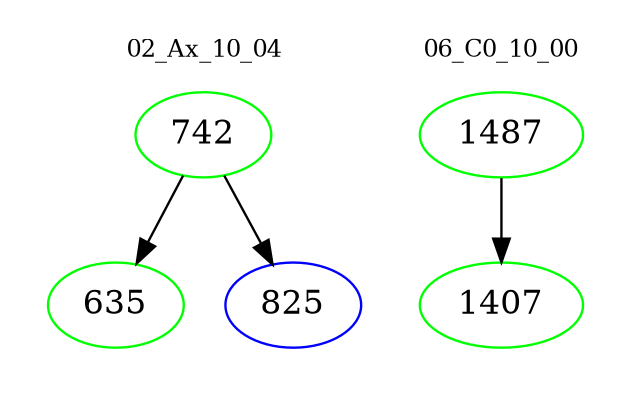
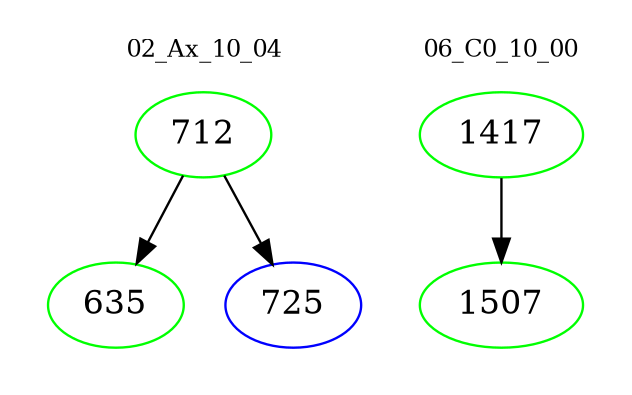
  digraph {
    node [color=green]
    edge [color=black]
-   n1 [label=742]
+   n1 [label=712]
    n2 [label=635]
-   n3 [color=blue label=825]
-   n4 [label=1487]
-   n5 [label=1407]
+   n3 [color=blue label=725]
+   n4 [label=1417]
+   n5 [label=1507]
    subgraph cluster_1 {
      color=white
      fontsize=10
      label="02_Ax_10_04"
      n1
      n2
      n3
    }
    subgraph cluster_2 {
      color=white
      fontsize=10
      label="06_C0_10_00"
      n4
      n5
    }
    n1 -> n2
    n1 -> n3
    n4 -> n5
  }
